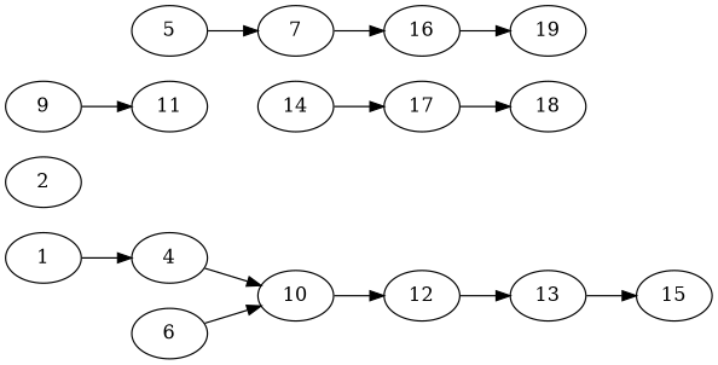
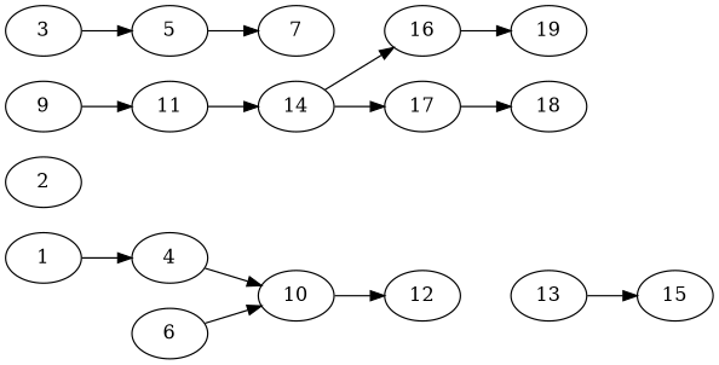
  digraph {
    rankdir=LR
    node [alpha=0.00]
    1 [expect_size=803799899630993408]
    4 [alpha=0.18 expect_size=1229181754208681984]
    10 [alpha=0.02 expect_size=588363699576635392]
    6 [alpha=0.03 expect_size=216172293987508]
    2 [alpha=0.13 expect_size=2149915389763518464]
+   3 [alpha=0.15 expect_size=1563343803408973824]
    5 [expect_size=3231230737365598208]
    7 [alpha=0.05 expect_size=21087544276388448]
    12 [alpha=0.14 expect_size=21248493869620032]
    9 [alpha=0.15 expect_size=729148394171583]
    11 [alpha=0.06 expect_size=395217079247171]
    13 [alpha=0.01 expect_size=8306771103085375]
    14 [alpha=0.14 expect_size=4173719908061806592]
    16 [alpha=0.09 expect_size=12513822695050738]
    17 [expect_size=10202614729234744]
    15 [alpha=0.08 expect_size=3257949710123532288]
    19 [alpha=0.19 expect_size=69142329688064000]
    18 [alpha=0.17 expect_size=46551642480613]
    1 -> 4
    4 -> 10
    10 -> 12
    6 -> 10
+   3 -> 5
    5 -> 7
-   12 -> 13
    9 -> 11
+   11 -> 14
    13 -> 15
-   7 -> 16
+   14 -> 16
    14 -> 17
    16 -> 19
    17 -> 18
  }
